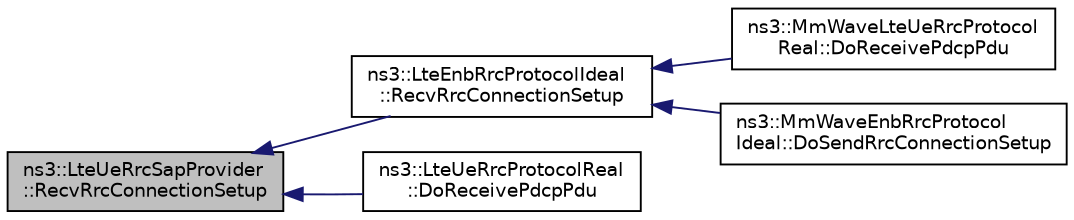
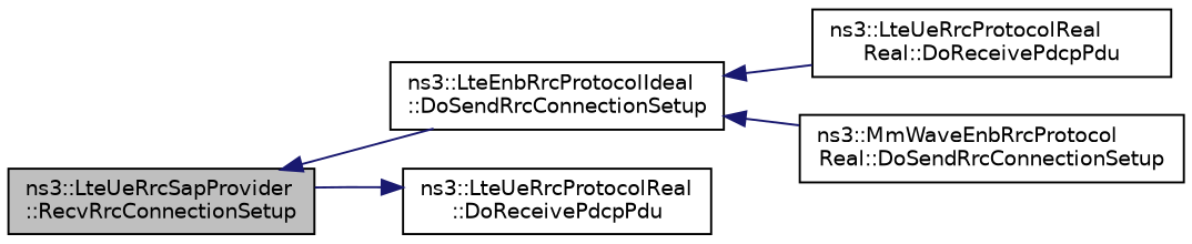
  digraph {
    rankdir=LR
    node [color=black fillcolor=white fontname=Helvetica fontsize=10 shape=record style=filled]
    edge [color=midnightblue dir=back fontname=Helvetica fontsize=10 labelfontname=Helvetica labelfontsize=10 style=solid]
    n1 [fillcolor=grey75 fontcolor=black height=0.2 label="ns3::LteUeRrcSapProvider\l::RecvRrcConnectionSetup" width=0.4]
-   n2 [height=0.2 label="ns3::LteEnbRrcProtocolIdeal\l::RecvRrcConnectionSetup" width=0.4]
+   n2 [height=0.2 label="ns3::LteEnbRrcProtocolIdeal\l::DoSendRrcConnectionSetup" width=0.4]
    n3 [height=0.2 label="ns3::LteUeRrcProtocolReal\l::DoReceivePdcpPdu" width=0.4]
-   n4 [height=0.2 label="ns3::MmWaveLteUeRrcProtocol\lReal::DoReceivePdcpPdu" width=0.4]
-   n5 [height=0.2 label="ns3::MmWaveEnbRrcProtocol\lIdeal::DoSendRrcConnectionSetup" width=0.4]
+   n4 [height=0.2 label="ns3::LteUeRrcProtocolReal\lReal::DoReceivePdcpPdu" width=0.4]
+   n5 [height=0.2 label="ns3::MmWaveEnbRrcProtocol\lReal::DoSendRrcConnectionSetup" width=0.4]
    n1 -> n2
-   n1 -> n3
+   n3 -> n1
    n2 -> n4
    n2 -> n5
  }
